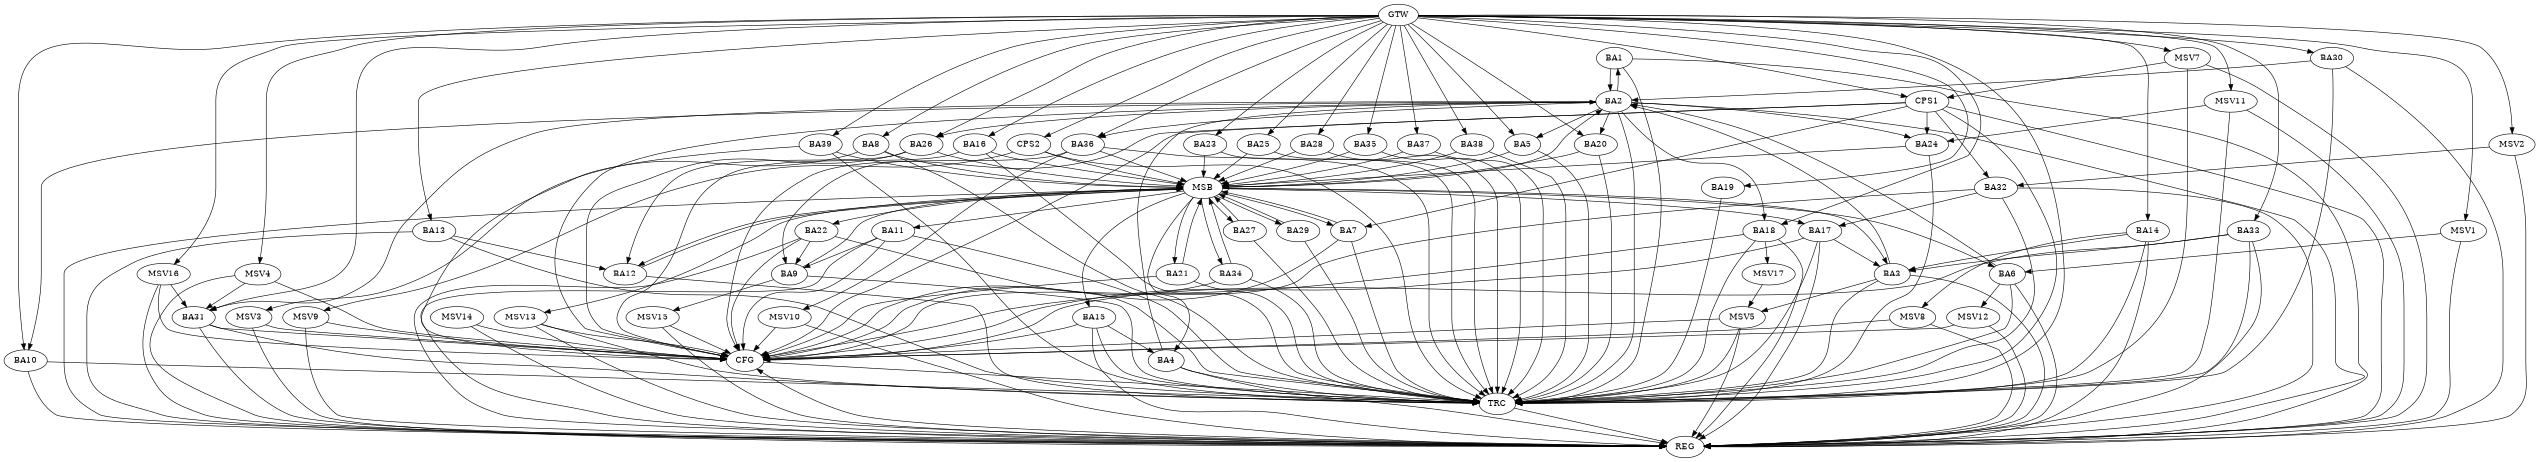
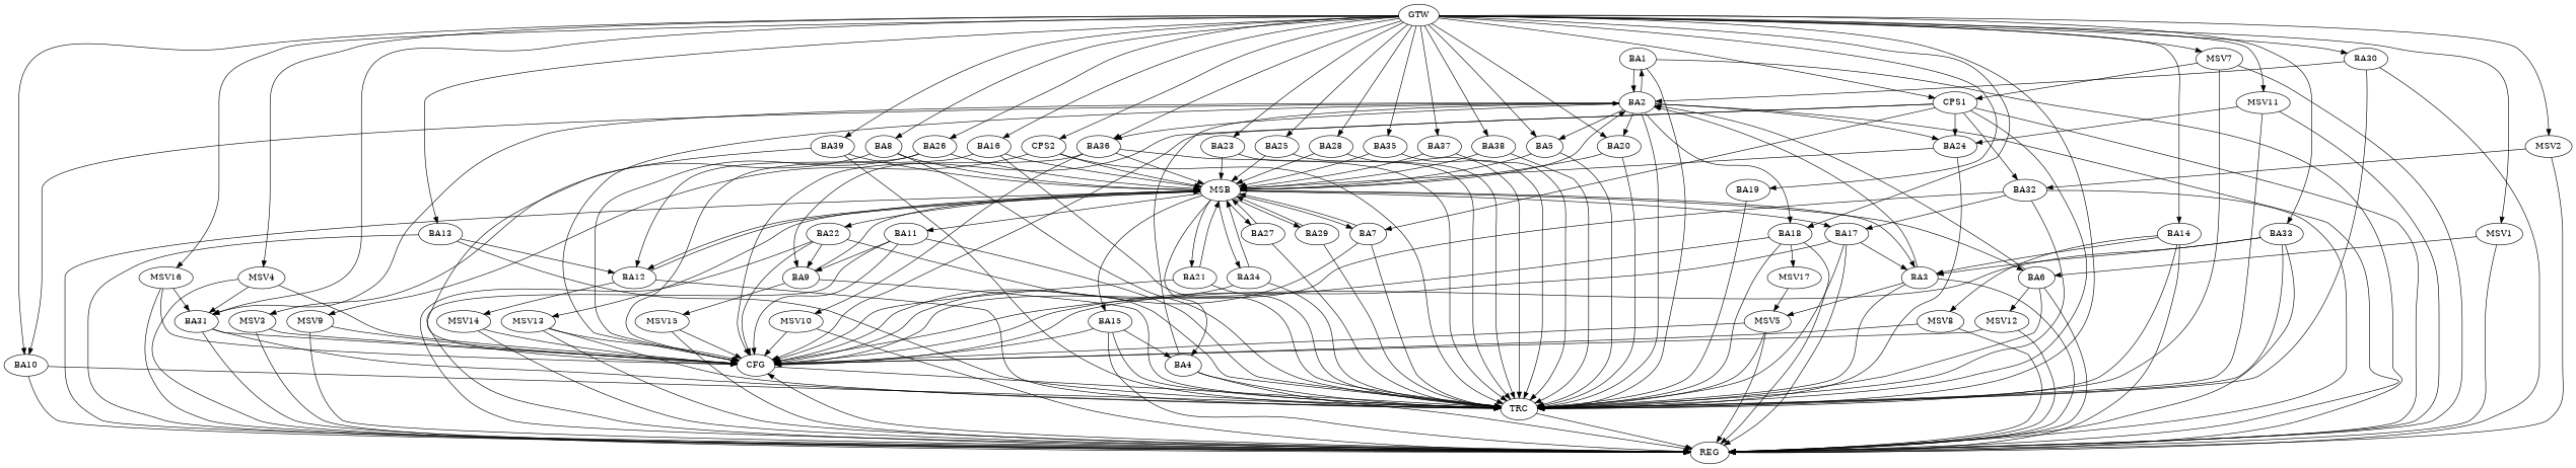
  strict digraph {
    n1 [label=BA1]
    n2 [label=BA2]
    n3 [label=REG]
    n4 [label=TRC]
    n5 [label=BA5]
    n6 [label=BA10]
    n7 [label=BA18]
    n8 [label=BA20]
    n9 [label=BA24]
    n10 [label=BA26]
    n11 [label=BA31]
    n12 [label=BA36]
    n13 [label=CFG]
    n14 [label=MSB]
    n15 [label=MSV17]
    n16 [label=BA12]
    n17 [label=MSV10]
    n18 [label=BA3]
    n19 [label=MSV5]
    n20 [label=BA4]
    n21 [label=BA6]
    n22 [label=BA7]
    n23 [label=BA11]
    n24 [label=BA15]
    n25 [label=BA17]
    n26 [label=BA21]
    n27 [label=BA22]
    n28 [label=BA27]
    n29 [label=BA29]
    n30 [label=BA34]
    n31 [label=MSV13]
    n32 [label=MSV12]
    n33 [label=BA8]
    n34 [label=MSV3]
    n35 [label=BA9]
    n36 [label=MSV15]
    n37 [label=MSV14]
    n38 [label=BA13]
    n39 [label=BA14]
    n40 [label=MSV8]
    n41 [label=BA16]
    n42 [label=BA19]
    n43 [label=BA23]
    n44 [label=BA25]
    n45 [label=BA28]
    n46 [label=BA30]
    n47 [label=BA32]
    n48 [label=BA33]
    n49 [label=BA35]
    n50 [label=BA37]
    n51 [label=BA38]
    n52 [label=BA39]
    n53 [label=CPS1]
    n54 [label=CPS2]
    n55 [label=MSV9]
    n56 [label=GTW]
    n57 [label=MSV1]
    n58 [label=MSV2]
    n59 [label=MSV4]
    n60 [label=MSV7]
    n61 [label=MSV11]
    n62 [label=MSV16]
    n1 -> n2
    n1 -> n3
    n1 -> n4
    n2 -> n1
    n2 -> n3
    n2 -> n4
    n2 -> n5
    n2 -> n6
    n2 -> n7
    n2 -> n8
    n2 -> n9
-   n2 -> n10
    n2 -> n11
    n2 -> n12
    n2 -> n13
    n3 -> n13
    n4 -> n3
    n5 -> n4
    n5 -> n14
    n6 -> n3
    n6 -> n4
    n7 -> n3
    n7 -> n4
    n7 -> n13
    n7 -> n15
    n8 -> n4
    n8 -> n14
    n9 -> n4
    n9 -> n14
    n10 -> n13
    n10 -> n14
    n10 -> n16
    n11 -> n3
    n11 -> n4
    n11 -> n13
    n12 -> n4
    n12 -> n13
    n12 -> n14
    n12 -> n17
    n13 -> n4
    n14 -> n2
    n14 -> n3
    n14 -> n16
    n14 -> n18
    n14 -> n20
    n14 -> n21
    n14 -> n22
    n14 -> n23
    n14 -> n24
    n14 -> n25
    n14 -> n26
    n14 -> n27
    n14 -> n28
    n14 -> n29
    n14 -> n30
    n14 -> n31
    n15 -> n19
    n16 -> n4
    n16 -> n14
+   n16 -> n37
    n17 -> n3
    n17 -> n13
    n18 -> n2
    n18 -> n3
    n18 -> n4
    n18 -> n19
    n19 -> n3
    n19 -> n4
    n19 -> n13
    n20 -> n2
    n20 -> n3
    n20 -> n4
    n21 -> n2
    n21 -> n3
    n21 -> n4
    n21 -> n32
    n22 -> n4
    n22 -> n13
    n22 -> n14
    n23 -> n3
    n23 -> n4
    n23 -> n13
    n23 -> n35
    n24 -> n3
    n24 -> n4
    n24 -> n13
    n24 -> n20
    n25 -> n3
    n25 -> n4
    n25 -> n13
    n25 -> n18
    n26 -> n4
    n26 -> n13
    n26 -> n14
    n27 -> n3
    n27 -> n4
    n27 -> n13
    n27 -> n35
    n28 -> n4
    n28 -> n14
    n29 -> n4
    n29 -> n14
    n30 -> n4
    n30 -> n13
    n30 -> n14
    n31 -> n3
    n31 -> n4
    n31 -> n13
    n32 -> n3
    n32 -> n13
    n33 -> n4
    n33 -> n14
    n33 -> n34
    n34 -> n3
    n34 -> n13
    n35 -> n4
    n35 -> n14
    n35 -> n36
    n36 -> n3
    n36 -> n13
    n37 -> n3
    n37 -> n13
    n38 -> n3
    n38 -> n4
    n38 -> n16
    n39 -> n3
    n39 -> n4
    n39 -> n18
    n39 -> n40
    n40 -> n3
    n40 -> n13
    n41 -> n4
    n41 -> n13
    n41 -> n14
    n42 -> n4
    n43 -> n4
    n43 -> n14
    n44 -> n4
    n44 -> n14
    n45 -> n4
    n45 -> n14
    n46 -> n2
    n46 -> n3
    n46 -> n4
    n47 -> n3
    n47 -> n4
    n47 -> n13
    n47 -> n25
    n48 -> n3
    n48 -> n4
    n48 -> n13
    n48 -> n18
    n49 -> n4
    n49 -> n14
    n50 -> n4
    n50 -> n14
    n51 -> n4
    n51 -> n14
    n52 -> n4
    n52 -> n13
    n52 -> n14
    n53 -> n3
    n53 -> n4
    n53 -> n9
    n53 -> n13
    n53 -> n22
    n53 -> n35
    n53 -> n47
    n54 -> n4
    n54 -> n14
    n54 -> n55
    n55 -> n3
    n55 -> n13
    n56 -> n4
    n56 -> n5
    n56 -> n6
    n56 -> n7
    n56 -> n8
    n56 -> n10
    n56 -> n11
    n56 -> n12
    n56 -> n33
    n56 -> n38
    n56 -> n39
    n56 -> n41
    n56 -> n42
    n56 -> n43
    n56 -> n44
    n56 -> n45
    n56 -> n46
    n56 -> n48
    n56 -> n49
    n56 -> n50
    n56 -> n51
    n56 -> n52
    n56 -> n53
    n56 -> n54
    n56 -> n57
    n56 -> n58
    n56 -> n59
    n56 -> n60
    n56 -> n61
    n56 -> n62
    n57 -> n3
    n57 -> n21
    n58 -> n3
    n58 -> n47
    n59 -> n3
    n59 -> n11
    n59 -> n13
    n60 -> n3
    n60 -> n4
    n60 -> n53
    n61 -> n3
    n61 -> n4
    n61 -> n9
    n62 -> n3
    n62 -> n11
    n62 -> n13
  }
